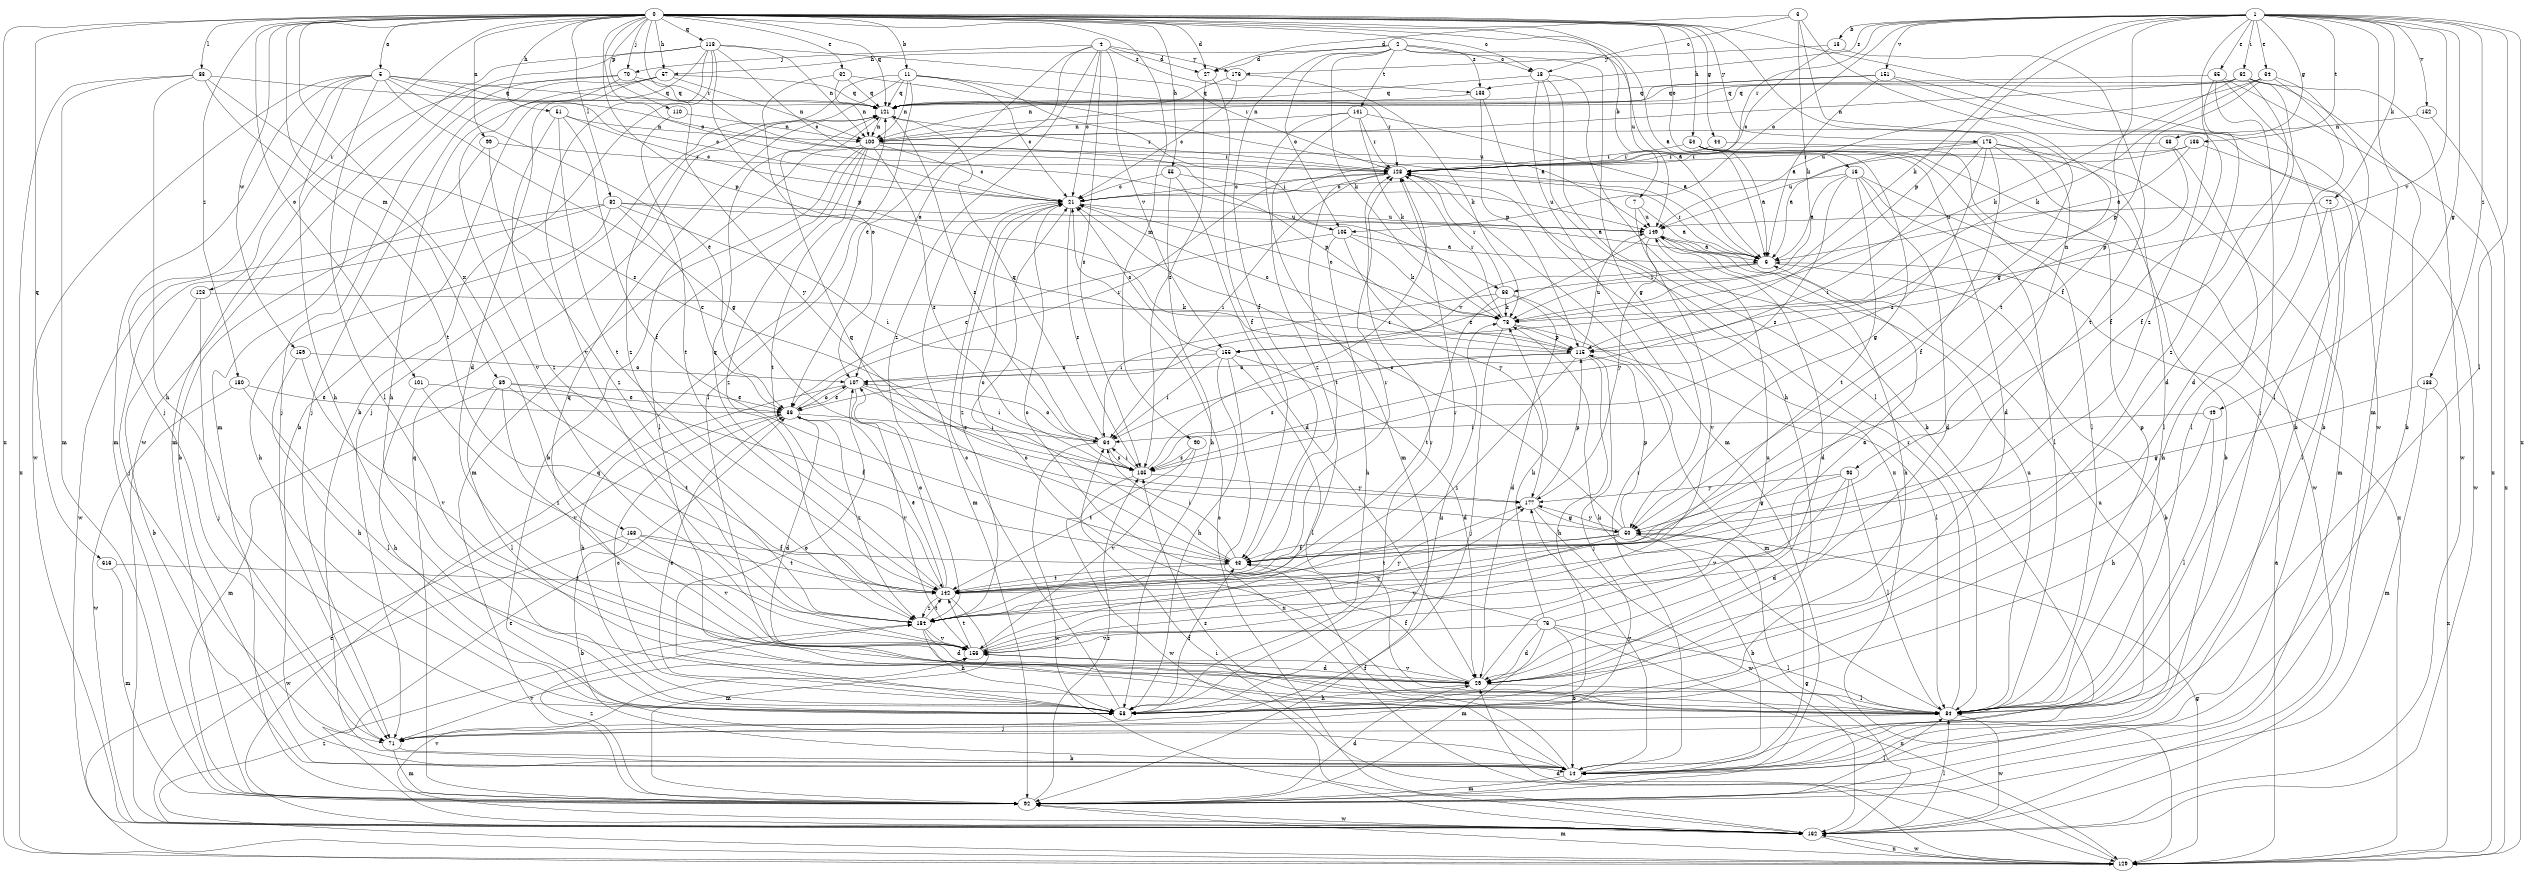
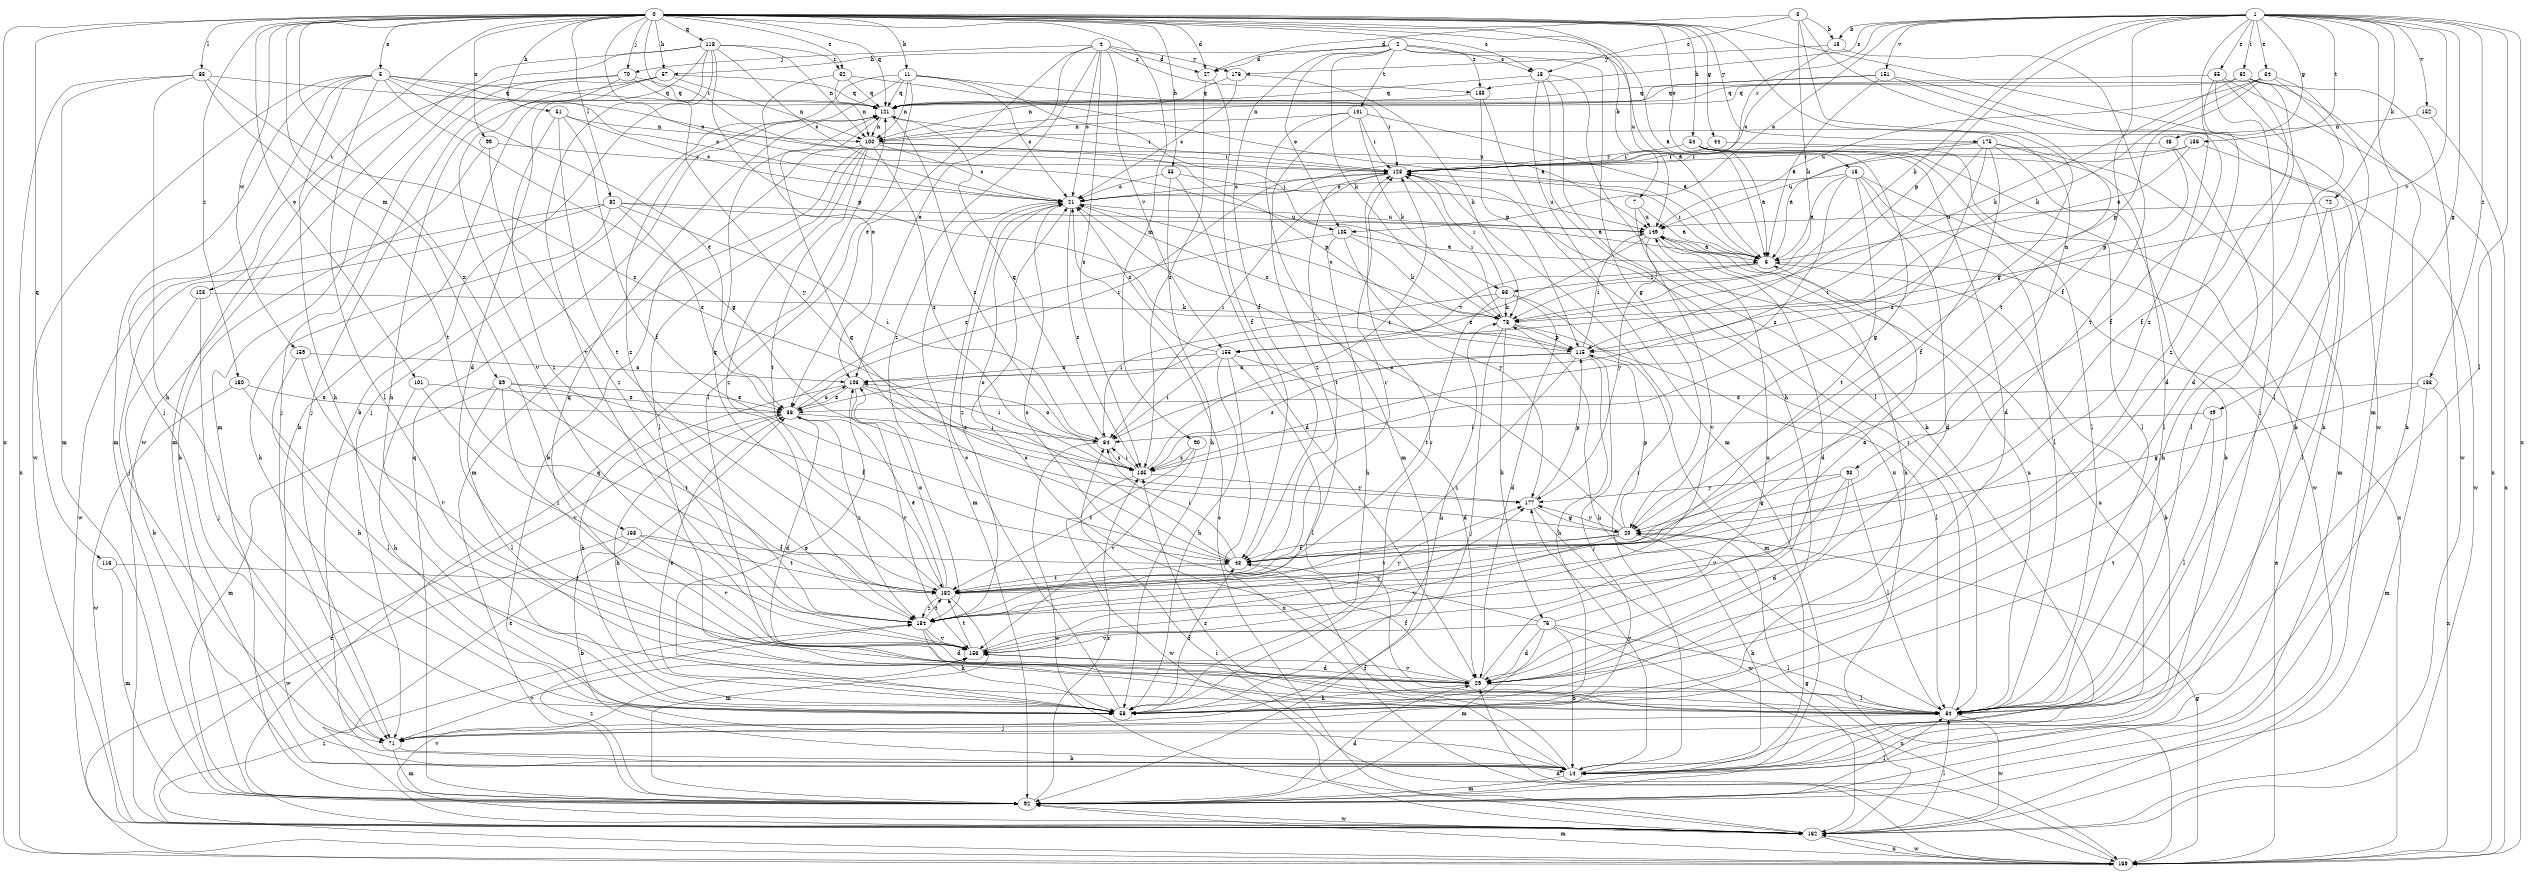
  strict digraph {
    0
    5
    6
    7
    11
    16
    18
    27
    32
    44
    51
    54
    55
    57
    70
    82
    83
    89
    90
    93
    99
    101
    105
-   110
    115
-   116 [label=616]
+   116
    118
    121
    123
    128
    149
    159
    162
    168
-   169 [label=129]
+   169
    175
    180
    84
    92
-   50
+   50 [label=20]
    21
    36
    58
    71
    155
    14
    63
    156
    184
    100
-   142
+   142 [label=182]
    135
    29
    43
-   107
+   107 [label=103]
    177
    64
    78
    1
    13
    34
    35
-   48 [label=68]
+   48
    49
    62
    72
    133
    136
    151
    152
    183
    176
    76
    2
    141
    3
    4
    0 -> 5 [label=a]
    0 -> 6 [label=a]
    0 -> 7 [label=b]
    0 -> 11 [label=b]
    0 -> 16 [label=c]
    0 -> 18 [label=c]
    0 -> 27 [label=d]
    0 -> 32 [label=e]
    0 -> 44 [label=g]
    0 -> 51 [label=h]
    0 -> 54 [label=h]
    0 -> 55 [label=h]
    0 -> 57 [label=h]
    0 -> 70 [label=j]
    0 -> 82 [label=l]
    0 -> 83 [label=l]
    0 -> 89 [label=m]
    0 -> 90 [label=m]
    0 -> 93 [label=n]
    0 -> 99 [label=n]
    0 -> 101 [label=o]
    0 -> 105 [label=o]
-   0 -> 110 [label=p]
-   0 -> 115 [label=p]
    0 -> 116 [label=q]
    0 -> 118 [label=q]
    0 -> 121 [label=q]
    0 -> 123 [label=r]
    0 -> 128 [label=r]
    0 -> 149 [label=u]
    0 -> 159 [label=w]
    0 -> 162 [label=w]
    0 -> 168 [label=x]
    0 -> 169 [label=x]
    0 -> 175 [label=y]
    0 -> 180 [label=z]
    5 -> 121 [label=q]
    5 -> 149 [label=u]
    5 -> 162 [label=w]
    5 -> 84 [label=l]
    5 -> 92 [label=m]
    5 -> 50 [label=g]
    5 -> 21 [label=c]
    5 -> 36 [label=e]
    5 -> 58 [label=h]
    5 -> 71 [label=j]
    6 -> 128 [label=r]
    6 -> 155 [label=v]
    6 -> 14 [label=b]
    6 -> 63 [label=i]
    7 -> 6 [label=a]
    7 -> 149 [label=u]
    7 -> 156 [label=v]
    11 -> 121 [label=q]
    11 -> 128 [label=r]
    11 -> 84 [label=l]
    11 -> 21 [label=c]
    11 -> 71 [label=j]
    11 -> 63 [label=i]
    11 -> 184 [label=z]
    11 -> 100 [label=n]
    16 -> 6 [label=a]
    16 -> 169 [label=x]
    16 -> 84 [label=l]
    16 -> 21 [label=c]
    16 -> 142 [label=t]
    16 -> 135 [label=s]
    16 -> 29 [label=d]
    18 -> 121 [label=q]
    18 -> 84 [label=l]
    18 -> 92 [label=m]
    18 -> 58 [label=h]
    18 -> 14 [label=b]
    27 -> 135 [label=s]
    27 -> 43 [label=f]
    32 -> 6 [label=a]
    32 -> 121 [label=q]
    32 -> 100 [label=n]
    32 -> 107 [label=o]
    44 -> 128 [label=r]
-   44 -> 84 [label=p]
+   44 -> 84 [label=l]
    51 -> 21 [label=c]
    51 -> 184 [label=z]
    51 -> 100 [label=n]
    51 -> 142 [label=t]
    51 -> 43 [label=f]
    54 -> 6 [label=a]
-   54 -> 128 [label=r]
+   54 -> 128 [label=y]
    54 -> 162 [label=w]
    54 -> 84 [label=l]
    54 -> 50 [label=g]
    54 -> 29 [label=d]
    55 -> 149 [label=u]
    55 -> 21 [label=c]
    55 -> 58 [label=h]
    55 -> 29 [label=d]
    57 -> 121 [label=q]
    57 -> 58 [label=h]
    57 -> 71 [label=j]
    57 -> 14 [label=b]
    57 -> 100 [label=n]
    70 -> 121 [label=q]
    70 -> 92 [label=m]
    70 -> 71 [label=j]
    70 -> 156 [label=v]
    70 -> 177 [label=y]
    82 -> 6 [label=a]
    82 -> 149 [label=u]
    82 -> 162 [label=w]
    82 -> 36 [label=e]
    82 -> 58 [label=h]
    82 -> 71 [label=j]
    82 -> 64 [label=i]
    83 -> 121 [label=q]
    83 -> 169 [label=x]
    83 -> 92 [label=m]
    83 -> 58 [label=h]
    83 -> 142 [label=t]
    83 -> 135 [label=s]
    89 -> 84 [label=l]
    89 -> 92 [label=m]
    89 -> 36 [label=e]
    89 -> 156 [label=v]
    89 -> 142 [label=t]
    89 -> 43 [label=f]
    90 -> 156 [label=v]
    90 -> 142 [label=t]
    90 -> 135 [label=s]
    93 -> 84 [label=l]
    93 -> 50 [label=g]
    93 -> 156 [label=v]
    93 -> 29 [label=d]
    93 -> 177 [label=y]
    99 -> 128 [label=r]
    99 -> 14 [label=b]
    99 -> 184 [label=z]
    101 -> 36 [label=e]
    101 -> 58 [label=h]
    101 -> 184 [label=z]
    105 -> 6 [label=a]
    105 -> 36 [label=e]
    105 -> 58 [label=h]
    105 -> 177 [label=y]
    105 -> 78 [label=k]
-   110 -> 100 [label=n]
-   110 -> 142 [label=t]
-   115 -> 149 [label=u]
+   115 -> 149 [label=i]
    115 -> 21 [label=c]
    115 -> 58 [label=h]
    115 -> 71 [label=j]
    115 -> 184 [label=z]
    115 -> 135 [label=s]
    115 -> 107 [label=o]
    116 -> 92 [label=m]
    116 -> 142 [label=t]
    118 -> 115 [label=p]
-   118 -> 128 [label=r]
+   118 -> 32 [label=r]
    118 -> 162 [label=w]
    118 -> 92 [label=m]
    118 -> 21 [label=c]
    118 -> 14 [label=b]
    118 -> 156 [label=v]
    118 -> 100 [label=n]
    118 -> 29 [label=d]
    121 -> 128 [label=r]
    121 -> 100 [label=n]
    121 -> 135 [label=s]
    123 -> 71 [label=j]
    123 -> 14 [label=b]
    123 -> 78 [label=k]
    128 -> 21 [label=c]
    128 -> 142 [label=t]
    128 -> 64 [label=i]
    149 -> 6 [label=a]
    149 -> 36 [label=e]
    149 -> 58 [label=h]
    149 -> 29 [label=d]
    149 -> 177 [label=y]
    159 -> 58 [label=h]
    159 -> 156 [label=v]
    159 -> 107 [label=o]
    162 -> 121 [label=q]
    162 -> 169 [label=x]
    162 -> 84 [label=l]
    162 -> 50 [label=g]
    162 -> 21 [label=c]
    162 -> 36 [label=e]
    162 -> 156 [label=v]
    168 -> 162 [label=w]
    168 -> 14 [label=b]
    168 -> 156 [label=v]
    168 -> 142 [label=t]
    168 -> 43 [label=f]
    169 -> 6 [label=a]
    169 -> 162 [label=w]
    169 -> 92 [label=m]
    169 -> 50 [label=g]
    169 -> 36 [label=e]
    169 -> 184 [label=z]
    169 -> 29 [label=d]
    169 -> 64 [label=i]
    175 -> 6 [label=a]
    175 -> 128 [label=r]
    175 -> 84 [label=l]
    175 -> 92 [label=m]
    175 -> 14 [label=b]
    175 -> 135 [label=s]
    175 -> 43 [label=f]
    175 -> 64 [label=i]
    180 -> 162 [label=w]
    180 -> 84 [label=l]
    180 -> 36 [label=e]
    84 -> 128 [label=r]
    84 -> 149 [label=u]
    84 -> 162 [label=w]
    84 -> 21 [label=c]
    84 -> 71 [label=j]
    84 -> 78 [label=k]
    92 -> 121 [label=q]
    92 -> 162 [label=w]
    92 -> 84 [label=l]
    92 -> 184 [label=z]
    92 -> 135 [label=s]
    92 -> 29 [label=d]
    50 -> 115 [label=p]
    50 -> 21 [label=c]
    50 -> 14 [label=b]
    50 -> 156 [label=v]
    50 -> 142 [label=t]
    50 -> 43 [label=f]
    50 -> 177 [label=y]
    21 -> 149 [label=u]
    21 -> 92 [label=m]
    21 -> 184 [label=z]
    21 -> 135 [label=s]
    36 -> 128 [label=r]
-   36 -> 58 [label=c]
+   36 -> 58 [label=h]
    36 -> 184 [label=z]
    36 -> 29 [label=d]
    36 -> 107 [label=o]
    36 -> 64 [label=i]
    58 -> 128 [label=r]
    58 -> 21 [label=c]
    58 -> 36 [label=e]
    58 -> 43 [label=f]
    58 -> 107 [label=o]
    58 -> 78 [label=k]
    71 -> 92 [label=m]
    71 -> 14 [label=b]
    71 -> 156 [label=v]
    155 -> 169 [label=x]
    155 -> 84 [label=l]
    155 -> 21 [label=c]
    155 -> 58 [label=h]
    155 -> 29 [label=d]
    155 -> 107 [label=o]
    155 -> 64 [label=i]
    14 -> 128 [label=r]
    14 -> 149 [label=u]
    14 -> 92 [label=m]
    14 -> 135 [label=s]
    14 -> 43 [label=f]
    14 -> 177 [label=y]
    63 -> 128 [label=r]
    63 -> 92 [label=m]
    63 -> 142 [label=t]
    63 -> 29 [label=d]
    63 -> 64 [label=i]
    63 -> 78 [label=k]
-   156 -> 128 [label=r]
    156 -> 142 [label=t]
    156 -> 29 [label=d]
    156 -> 177 [label=y]
    184 -> 58 [label=h]
    184 -> 156 [label=v]
    184 -> 142 [label=t]
    184 -> 29 [label=d]
    184 -> 177 [label=y]
    100 -> 115 [label=p]
    100 -> 128 [label=r]
    100 -> 84 [label=l]
    100 -> 92 [label=m]
    100 -> 21 [label=c]
    100 -> 14 [label=b]
    100 -> 184 [label=z]
    100 -> 142 [label=t]
    100 -> 135 [label=s]
    142 -> 121 [label=q]
    142 -> 128 [label=r]
    142 -> 92 [label=m]
    142 -> 36 [label=e]
    142 -> 184 [label=z]
    142 -> 107 [label=o]
    135 -> 128 [label=r]
    135 -> 162 [label=w]
    135 -> 177 [label=y]
    135 -> 64 [label=i]
    29 -> 121 [label=q]
    29 -> 149 [label=u]
    29 -> 84 [label=l]
    29 -> 58 [label=h]
    29 -> 156 [label=v]
    29 -> 43 [label=f]
    43 -> 121 [label=q]
    43 -> 21 [label=c]
    43 -> 142 [label=t]
    43 -> 64 [label=i]
    107 -> 36 [label=e]
    107 -> 58 [label=h]
    107 -> 156 [label=v]
    107 -> 135 [label=s]
    107 -> 64 [label=i]
    177 -> 115 [label=p]
    177 -> 162 [label=w]
    177 -> 50 [label=g]
    64 -> 121 [label=q]
    64 -> 162 [label=w]
    64 -> 135 [label=s]
    64 -> 107 [label=o]
    78 -> 115 [label=p]
    78 -> 128 [label=r]
    78 -> 84 [label=l]
    78 -> 21 [label=c]
    78 -> 71 [label=j]
    1 -> 105 [label=o]
    1 -> 115 [label=p]
    1 -> 128 [label=r]
    1 -> 169 [label=x]
    1 -> 84 [label=l]
    1 -> 92 [label=m]
    1 -> 155 [label=v]
    1 -> 184 [label=z]
    1 -> 43 [label=f]
    1 -> 78 [label=k]
    1 -> 13 [label=b]
    1 -> 34 [label=e]
    1 -> 35 [label=e]
    1 -> 48 [label=g]
    1 -> 49 [label=g]
    1 -> 62 [label=i]
    1 -> 72 [label=k]
    1 -> 133 [label=s]
    1 -> 136 [label=t]
    1 -> 151 [label=v]
    1 -> 152 [label=v]
    1 -> 183 [label=z]
    13 -> 21 [label=c]
    13 -> 142 [label=t]
    13 -> 176 [label=y]
    34 -> 115 [label=p]
    34 -> 121 [label=q]
    34 -> 149 [label=u]
    34 -> 84 [label=l]
    34 -> 29 [label=d]
    34 -> 78 [label=k]
    35 -> 121 [label=q]
    35 -> 169 [label=x]
    35 -> 71 [label=j]
    35 -> 14 [label=b]
    35 -> 184 [label=z]
    48 -> 115 [label=p]
    48 -> 128 [label=r]
    48 -> 84 [label=l]
    49 -> 84 [label=l]
-   49 -> 58 [label=h]
+   49 -> 58 [label=t]
    49 -> 64 [label=i]
    62 -> 121 [label=q]
    62 -> 162 [label=w]
    62 -> 14 [label=b]
-   62 -> 100 [label=n]
    62 -> 29 [label=d]
    62 -> 43 [label=f]
    62 -> 78 [label=k]
    72 -> 149 [label=u]
    72 -> 84 [label=l]
    72 -> 58 [label=h]
    133 -> 115 [label=p]
    133 -> 169 [label=x]
    133 -> 100 [label=n]
    136 -> 6 [label=a]
    136 -> 128 [label=r]
    136 -> 149 [label=u]
    136 -> 162 [label=w]
    151 -> 6 [label=a]
    151 -> 121 [label=q]
    151 -> 14 [label=b]
    151 -> 100 [label=n]
    151 -> 43 [label=f]
    152 -> 169 [label=x]
    152 -> 100 [label=n]
    183 -> 169 [label=x]
    183 -> 92 [label=m]
    183 -> 50 [label=g]
+   183 -> 36 [label=e]
    176 -> 121 [label=q]
    176 -> 21 [label=c]
    176 -> 78 [label=k]
    76 -> 6 [label=a]
    76 -> 169 [label=x]
    76 -> 84 [label=l]
    76 -> 92 [label=m]
    76 -> 21 [label=c]
    76 -> 14 [label=b]
    76 -> 156 [label=v]
    76 -> 29 [label=d]
-   76 -> 78 [label=k]
+   78 -> 76 [label=k]
    2 -> 6 [label=a]
    2 -> 18 [label=c]
    2 -> 27 [label=d]
    2 -> 57 [label=h]
    2 -> 105 [label=o]
    2 -> 50 [label=g]
    2 -> 43 [label=f]
    2 -> 78 [label=k]
    2 -> 133 [label=s]
    2 -> 141 [label=t]
    141 -> 6 [label=a]
    141 -> 128 [label=r]
    141 -> 92 [label=m]
    141 -> 184 [label=z]
    141 -> 100 [label=n]
    141 -> 78 [label=k]
    3 -> 18 [label=c]
    3 -> 27 [label=d]
    3 -> 50 [label=g]
    3 -> 142 [label=t]
    3 -> 78 [label=k]
+   3 -> 13 [label=b]
    4 -> 27 [label=d]
    4 -> 70 [label=j]
    4 -> 21 [label=c]
    4 -> 36 [label=e]
    4 -> 155 [label=v]
    4 -> 184 [label=z]
    4 -> 135 [label=s]
    4 -> 107 [label=o]
    4 -> 133 [label=s]
    4 -> 176 [label=y]
  }
